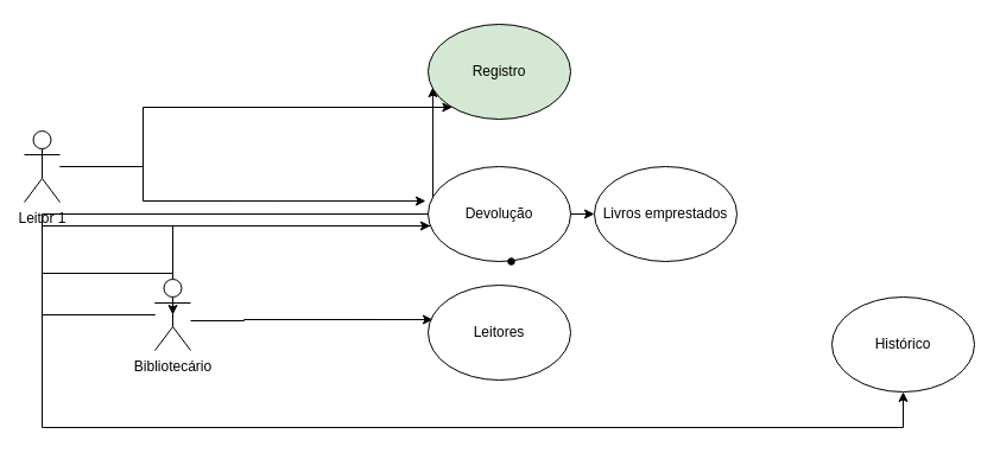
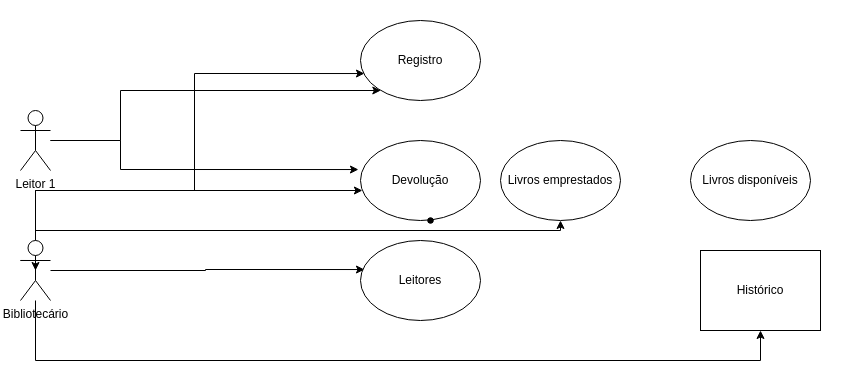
  <mxCell id="0" />
  <mxCell id="1" parent="0" />
  <mxCell id="2" style="edgeStyle=orthogonalEdgeStyle;rounded=0;orthogonalLoop=1;jettySize=auto;html=1;" edge="1" parent="1" source="4" target="11"><mxGeometry relative="1" as="geometry"><Array as="points"><mxPoint x="120" y="140" /><mxPoint x="120" y="90" /></Array></mxGeometry></mxCell>
  <mxCell id="3" style="edgeStyle=orthogonalEdgeStyle;rounded=0;orthogonalLoop=1;jettySize=auto;html=1;entryX=-0.017;entryY=0.363;entryDx=0;entryDy=0;entryPerimeter=0;" edge="1" parent="1" source="4" target="13"><mxGeometry relative="1" as="geometry"><Array as="points"><mxPoint x="120" y="140" /><mxPoint x="120" y="169" /></Array></mxGeometry></mxCell>
  <mxCell id="4" value="Leitor 1&lt;br&gt;" style="shape=umlActor;verticalLabelPosition=bottom;verticalAlign=top;html=1;outlineConnect=0;" vertex="1" parent="1"><mxGeometry x="20" y="110" width="30" height="60" as="geometry" /></mxCell>
  <mxCell id="5" style="edgeStyle=orthogonalEdgeStyle;rounded=0;orthogonalLoop=1;jettySize=auto;html=1;entryX=0.033;entryY=0.663;entryDx=0;entryDy=0;entryPerimeter=0;" edge="1" parent="1" source="10" target="11"><mxGeometry relative="1" as="geometry"><Array as="points"><mxPoint x="35" y="190" /><mxPoint x="194" y="190" /></Array></mxGeometry></mxCell>
  <mxCell id="6" style="edgeStyle=orthogonalEdgeStyle;rounded=0;orthogonalLoop=1;jettySize=auto;html=1;" edge="1" parent="1" source="10" target="13"><mxGeometry relative="1" as="geometry"><Array as="points"><mxPoint x="35" y="190" /></Array></mxGeometry></mxCell>
  <mxCell id="7" style="edgeStyle=orthogonalEdgeStyle;rounded=0;orthogonalLoop=1;jettySize=auto;html=1;entryX=0.033;entryY=0.363;entryDx=0;entryDy=0;entryPerimeter=0;" edge="1" parent="1" source="10" target="12"><mxGeometry relative="1" as="geometry"><Array as="points"><mxPoint x="205" y="270" /></Array></mxGeometry></mxCell>
  <mxCell id="8" style="edgeStyle=orthogonalEdgeStyle;rounded=0;orthogonalLoop=1;jettySize=auto;html=1;entryX=0.5;entryY=1;entryDx=0;entryDy=0;" edge="1" parent="1" source="10" target="16"><mxGeometry relative="1" as="geometry"><Array as="points"><mxPoint x="35" y="360" /><mxPoint x="760" y="360" /></Array></mxGeometry></mxCell>
  <mxCell id="9" style="edgeStyle=orthogonalEdgeStyle;rounded=0;orthogonalLoop=1;jettySize=auto;html=1;" edge="1" parent="1" source="10" target="15"><mxGeometry relative="1" as="geometry"><Array as="points"><mxPoint x="35" y="230" /></Array></mxGeometry></mxCell>
- <mxCell id="10" value="Bibliotecário&lt;br&gt;" style="shape=umlActor;verticalLabelPosition=bottom;verticalAlign=top;html=1;outlineConnect=0;" vertex="1" parent="1"><mxGeometry x="130" y="235" width="30" height="60" as="geometry" /></mxCell>
- <mxCell id="11" value="Registro" style="ellipse;whiteSpace=wrap;html=1;fillColor=#d5e8d4;" vertex="1" parent="1"><mxGeometry x="360" y="20" width="120" height="80" as="geometry" /></mxCell>
+ <mxCell id="10" value="Bibliotecário&lt;br&gt;" style="shape=umlActor;verticalLabelPosition=bottom;verticalAlign=top;html=1;outlineConnect=0;" vertex="1" parent="1"><mxGeometry x="20" y="240" width="30" height="60" as="geometry" /></mxCell>
+ <mxCell id="11" value="Registro" style="ellipse;whiteSpace=wrap;html=1;" vertex="1" parent="1"><mxGeometry x="360" y="20" width="120" height="80" as="geometry" /></mxCell>
  <mxCell id="12" value="Leitores" style="ellipse;whiteSpace=wrap;html=1;" vertex="1" parent="1"><mxGeometry x="360" y="240" width="120" height="80" as="geometry" /></mxCell>
  <mxCell id="13" value="Devolução" style="ellipse;whiteSpace=wrap;html=1;" vertex="1" parent="1"><mxGeometry x="360" y="140" width="120" height="80" as="geometry" /></mxCell>
+ <mxCell id="14" value="Livros disponíveis" style="ellipse;whiteSpace=wrap;html=1;" vertex="1" parent="1"><mxGeometry x="690" y="140" width="120" height="80" as="geometry" /></mxCell>
  <mxCell id="15" value="Livros emprestados" style="ellipse;whiteSpace=wrap;html=1;" vertex="1" parent="1"><mxGeometry x="500" y="140" width="120" height="80" as="geometry" /></mxCell>
- <mxCell id="16" value="Histórico" style="ellipse;whiteSpace=wrap;html=1;" vertex="1" parent="1"><mxGeometry x="700" y="250" width="120" height="80" as="geometry" /></mxCell>
+ <mxCell id="16" value="Histórico" style="whiteSpace=wrap;html=1;rounded=0;" vertex="1" parent="1"><mxGeometry x="700" y="250" width="120" height="80" as="geometry" /></mxCell>
  <mxCell id="17" style="edgeStyle=orthogonalEdgeStyle;rounded=0;orthogonalLoop=1;jettySize=auto;html=1;exitX=0;exitY=0.333;exitDx=0;exitDy=0;exitPerimeter=0;entryX=0.5;entryY=0.5;entryDx=0;entryDy=0;entryPerimeter=0;" edge="1" parent="1" source="10" target="10"><mxGeometry relative="1" as="geometry" /></mxCell>
  <mxCell id="18" value="" style="shape=waypoint;sketch=0;fillStyle=solid;size=6;pointerEvents=1;points=[];fillColor=none;resizable=0;rotatable=0;perimeter=centerPerimeter;snapToPoint=1;" vertex="1" parent="1"><mxGeometry x="420" y="210" width="20" height="20" as="geometry" /></mxCell>
  <mxCell id="19" value="" style="shape=waypoint;sketch=0;fillStyle=solid;size=6;pointerEvents=1;points=[];fillColor=none;resizable=0;rotatable=0;perimeter=centerPerimeter;snapToPoint=1;" vertex="1" parent="1"><mxGeometry x="420" y="210" width="20" height="20" as="geometry" /></mxCell>
